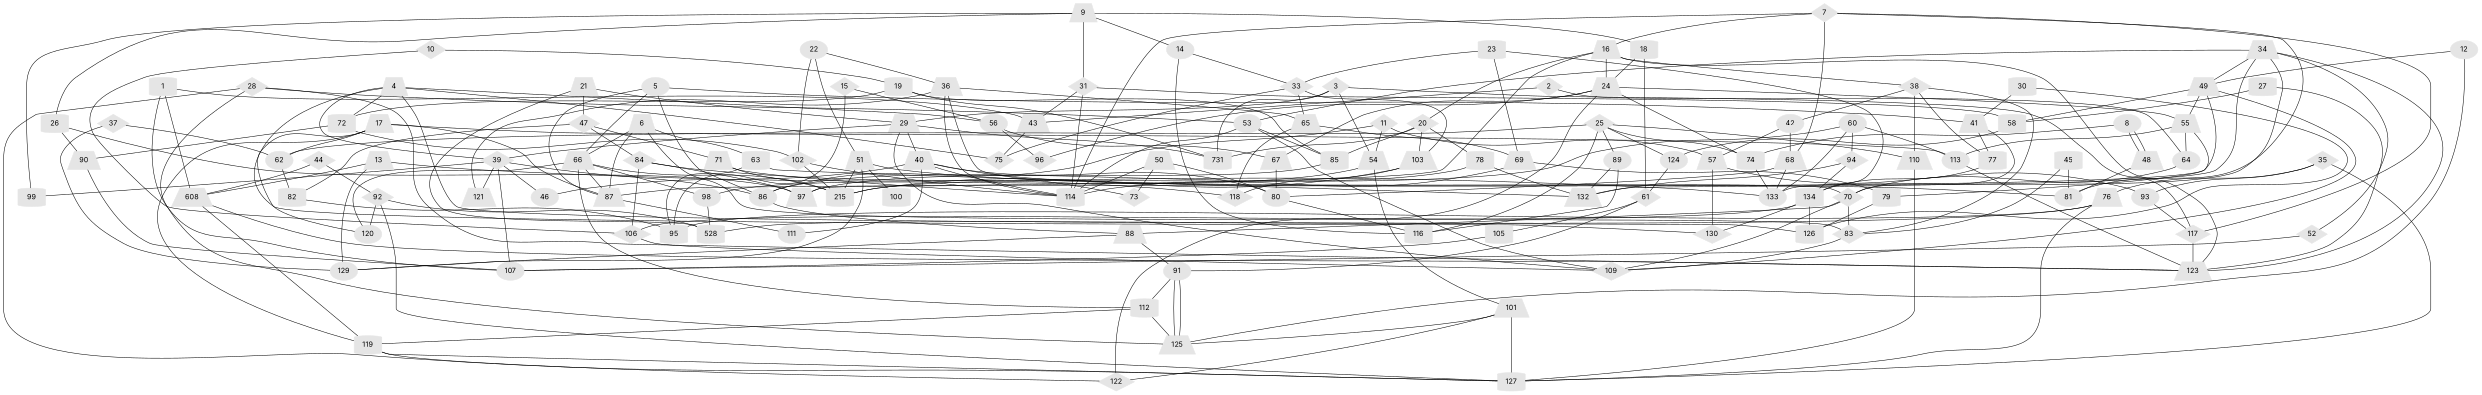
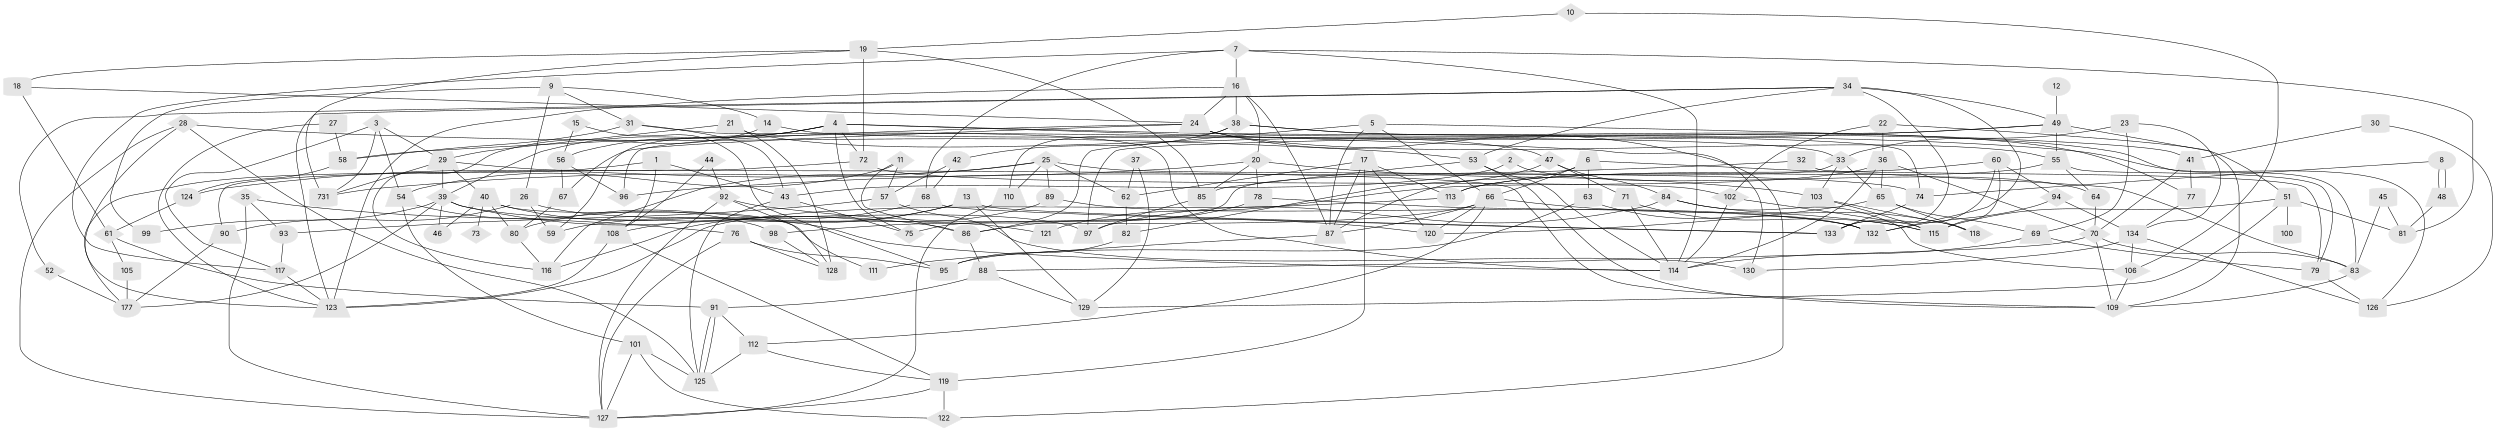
  graph {
    fontname=Inter
    node [color=gray90 fontname=Inter shape=trapezium style=filled]
    edge [fontname=Inter]
    1 [shape=cylinder]
    43
-   107 [shape=ellipse]
-   108 [label=608]
+   107 [shape=ellipse label=177]
+   108
    75 [shape=diamond]
    123
    119 [shape=cylinder]
    2 [shape=diamond]
    64 [shape=ellipse]
    70 [shape=diamond]
    3 [shape=diamond]
    29
    54
    117 [shape=diamond]
    n15 [label=731 shape=cylinder]
    39 [shape=diamond]
    40
    109 [shape=diamond]
    98 [shape=ellipse]
    101
    4
    56 [shape=ellipse]
+   59 [shape=ellipse]
    72 [shape=cylinder]
    126 [shape=cylinder]
    130 [shape=diamond]
    86 [shape=ellipse]
    99 [shape=cylinder]
    121
    46 [shape=ellipse]
    67
    96 [shape=diamond]
    102 [shape=diamond]
    90
    5 [shape=ellipse]
    41
    66
    87
    77 [shape=cylinder]
    120 [shape=ellipse]
-   115 [shape=cylinder label=215]
+   115 [shape=cylinder]
    112 [shape=cylinder]
    88
    111 [shape=ellipse]
    6
    63 [shape=cylinder]
    83 [shape=diamond]
    95 [shape=cylinder]
    132
    7 [shape=diamond]
    16
    68
    81 [shape=ellipse]
    114 [shape=cylinder]
    20 [shape=diamond]
    24
    38 [shape=diamond]
    133 [shape=ellipse]
    80 [shape=ellipse]
    8 [shape=ellipse]
    48
    74 [shape=cylinder]
    14 [shape=ellipse]
    9
    18 [shape=cylinder]
    26 [shape=cylinder]
    31 [shape=diamond]
    33 [shape=diamond]
    116 [shape=cylinder]
    61 [shape=diamond]
    97
    58 [shape=cylinder]
    10 [shape=diamond]
    19 [shape=cylinder]
    106 [shape=diamond]
    85 [shape=cylinder]
    11 [shape=diamond]
    57
    93 [shape=ellipse]
    12 [shape=ellipse]
    49
    125
    55
    13
    129 [shape=ellipse]
    103
    65
    15 [shape=diamond]
    78 [shape=cylinder]
    122 [shape=diamond]
    110
    42 [shape=ellipse]
    17
    62 [shape=ellipse]
    113 [shape=ellipse]
    82 [shape=cylinder]
    127 [shape=cylinder]
    91 [shape=ellipse]
    105 [shape=cylinder]
    118 [shape=diamond]
    21
    47 [shape=diamond]
-   128 [shape=cylinder label=528]
+   128 [shape=cylinder]
    71
    84 [shape=diamond]
    22 [shape=ellipse]
    36
    51
    100 [shape=cylinder]
    23 [shape=cylinder]
    69
    n112 [label=134 shape=cylinder]
    79 [shape=cylinder]
    25 [shape=diamond]
    89 [shape=ellipse]
    124 [shape=ellipse]
    27 [shape=cylinder]
    28 [shape=diamond]
    53 [shape=ellipse]
    73 [shape=diamond]
    30 [shape=cylinder]
+   32 [shape=cylinder]
    34
    52 [shape=diamond]
    35 [shape=diamond]
    76
    37 [shape=diamond]
    44 [shape=diamond]
    92 [shape=diamond]
    45 [shape=cylinder]
-   50
    60 [shape=ellipse]
    94 [shape=diamond]
    1 -- 43
    1 -- 107
    1 -- 108
    43 -- 75
    108 -- 123
    108 -- 119
    119 -- 122
    119 -- 127
    2 -- 43
    2 -- 64
    64 -- 70
    70 -- 109
    70 -- 88
    70 -- 83
    3 -- 29
    3 -- 54
    3 -- 117
    3 -- n15
    29 -- n15
    29 -- 39
    29 -- 40
    29 -- 109
    54 -- 98
    54 -- 101
    117 -- 123
    39 -- 107
    39 -- 86
    39 -- 99
    39 -- 121
    39 -- 46
    40 -- 46
    40 -- 111
    40 -- 114
    40 -- 80
    40 -- 73
    98 -- 128
    101 -- 125
    101 -- 122
    101 -- 127
    4 -- 75
    4 -- 39
    4 -- 56
+   4 -- 59
    4 -- 72
    4 -- 126
    4 -- 130
    56 -- 67
    56 -- 96
    72 -- 102
    72 -- 90
    86 -- 88
    67 -- 80
    102 -- 115
    102 -- 114
    90 -- 107
    5 -- 86
    5 -- 41
    5 -- 66
    5 -- 87
    41 -- 70
    41 -- 77
    66 -- 98
    66 -- 87
    66 -- 120
    66 -- 115
    66 -- 112
    87 -- 111
    77 -- n112
    112 -- 119
    112 -- 125
    88 -- 129
    88 -- 91
    6 -- 66
    6 -- 87
    6 -- 63
    6 -- 83
    63 -- 95
    63 -- 132
    83 -- 109
    7 -- 117
    7 -- 16
    7 -- 68
    7 -- 81
    7 -- 114
    16 -- 123
    16 -- 87
    16 -- 20
    16 -- 24
    16 -- 38
    68 -- 133
    68 -- 80
    20 -- n15
    20 -- 85
    20 -- 103
    20 -- 78
    24 -- 67
    24 -- 96
    24 -- 74
    24 -- 55
    24 -- 122
    38 -- 77
    38 -- 83
    38 -- 110
    38 -- 42
    80 -- 116
    8 -- 48
    8 -- 48
    8 -- 74
    48 -- 81
    74 -- 133
    14 -- 33
    14 -- 116
    9 -- 99
    9 -- 14
-   9 -- 18
+   19 -- 18
    9 -- 26
    9 -- 31
    18 -- 24
    18 -- 61
+   26 -- 59
    26 -- 90
    26 -- 97
    31 -- 43
    31 -- 114
    31 -- 58
    33 -- 75
    33 -- 103
    33 -- 65
    61 -- 91
    61 -- 105
    58 -- 124
    10 -- 19
    10 -- 106
    19 -- n15
    19 -- 72
    19 -- 85
    106 -- 109
    85 -- 97
    11 -- 54
    11 -- 86
    11 -- 57
    57 -- 130
    57 -- 93
    93 -- 117
    12 -- 49
-   12 -- 125
+   43 -- 125
    49 -- 109
    49 -- 97
    49 -- 58
    49 -- 55
    55 -- 64
    55 -- 113
    55 -- 79
    13 -- 108
+   13 -- 59
    13 -- 133
    13 -- 129
    103 -- 115
    103 -- 118
+   65 -- 120
    65 -- 118
    65 -- 69
    15 -- 56
    15 -- 95
    78 -- 86
    78 -- 132
    110 -- 127
    42 -- 68
    42 -- 57
    17 -- 119
    17 -- 87
    17 -- 120
    17 -- 62
    17 -- 113
    62 -- 82
    113 -- 123
    82 -- 95
    91 -- 112
    91 -- 125
    91 -- 125
    105 -- 107
    21 -- 29
    21 -- 47
    21 -- 128
    47 -- 82
    47 -- 71
    47 -- 84
    71 -- 115
    71 -- 114
    84 -- 97
    84 -- 106
    84 -- 118
    22 -- 102
    22 -- 36
    22 -- 51
    36 -- 70
    36 -- 121
    36 -- 114
    36 -- 65
    51 -- 115
    51 -- 81
    51 -- 129
    51 -- 100
    23 -- 33
    23 -- 69
    23 -- n112
    69 -- 114
    69 -- 79
    n112 -- 126
    n112 -- 130
    n112 -- 106
    79 -- 126
    25 -- 74
    25 -- 116
    25 -- 110
    25 -- 62
    25 -- 89
    25 -- 124
    89 -- 132
    89 -- 116
    124 -- 61
    27 -- 123
    27 -- 58
    28 -- 123
    28 -- 125
    28 -- 127
    28 -- 53
    53 -- 109
    53 -- 114
    53 -- 85
    30 -- 126
    30 -- 41
+   32 -- 96
+   32 -- 79
    34 -- 123
    34 -- 132
    34 -- 133
    34 -- 49
    34 -- 53
    34 -- 52
    52 -- 107
    35 -- 93
    35 -- 127
    35 -- 76
    76 -- 95
    76 -- 127
    76 -- 128
    37 -- 129
    37 -- 62
    44 -- 108
    44 -- 92
    92 -- 120
    92 -- 127
    92 -- 128
    45 -- 83
    45 -- 81
-   50 -- 114
-   50 -- 80
-   50 -- 73
    60 -- 115
    60 -- 133
    60 -- 113
    60 -- 94
    94 -- 132
    94 -- n112
  }
